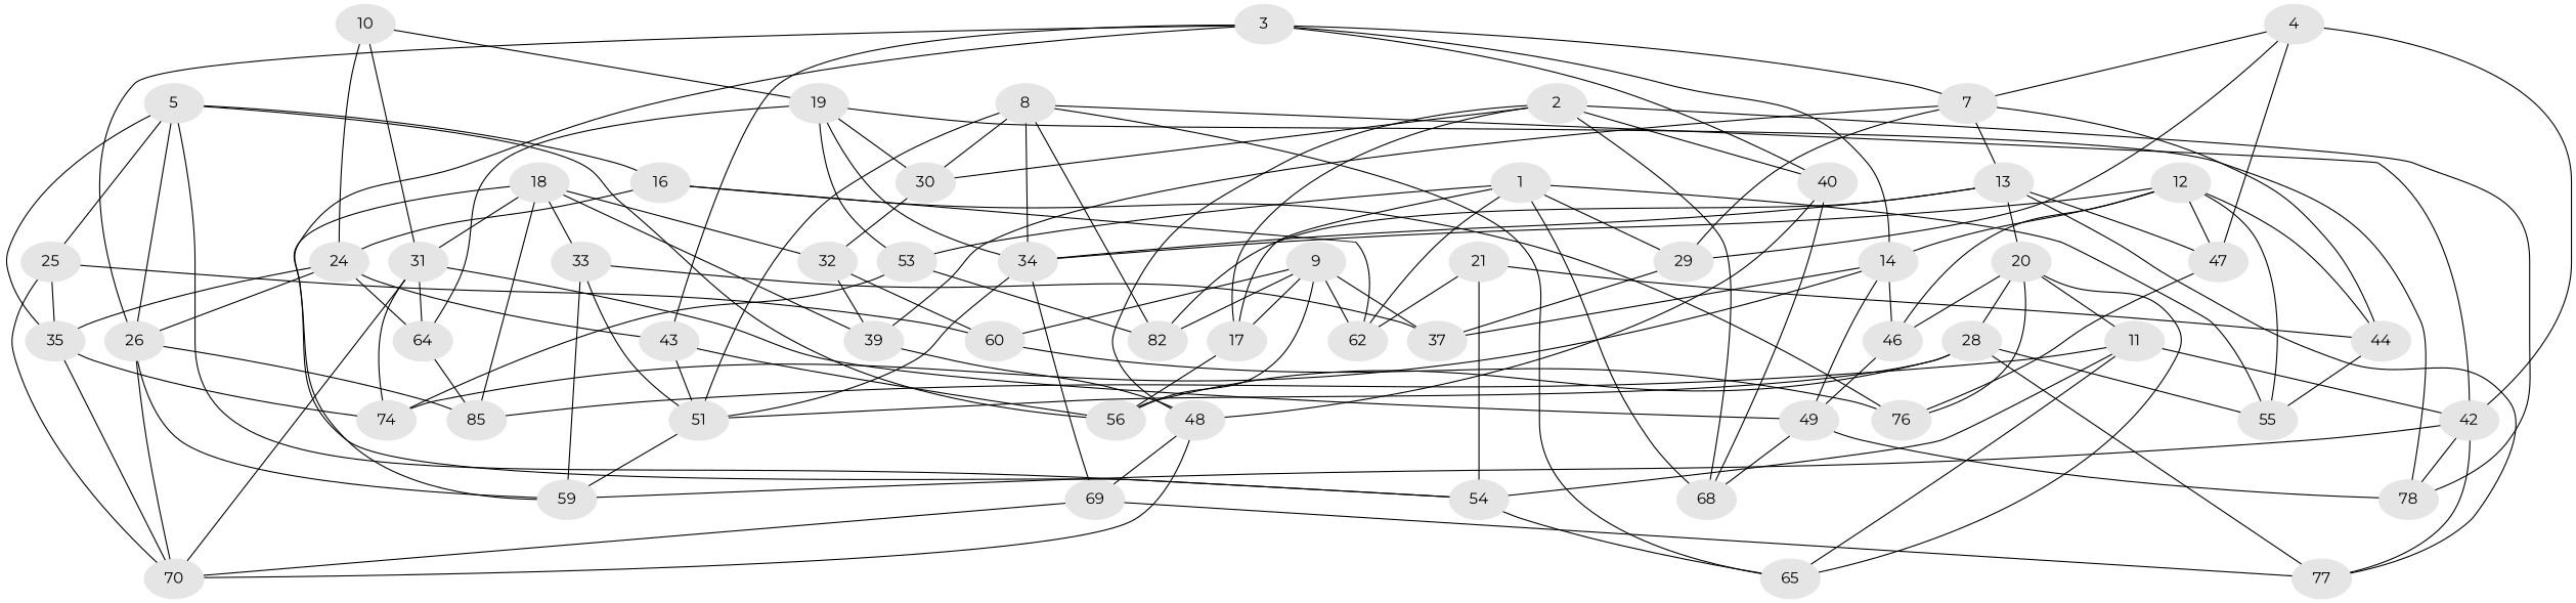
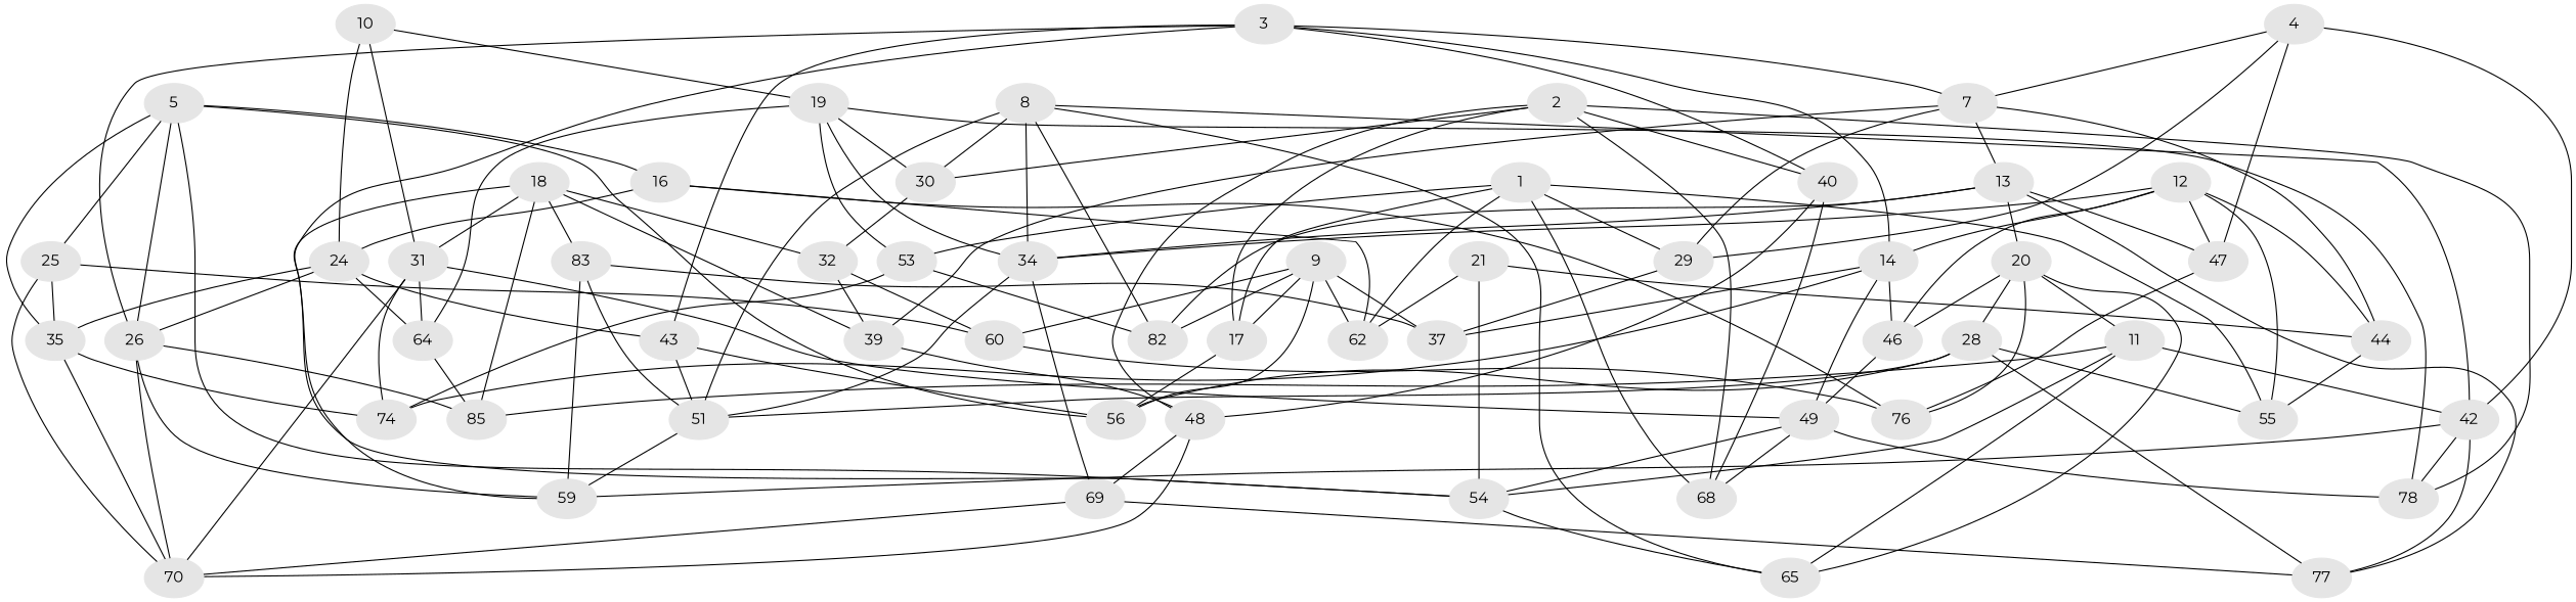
  graph {
    fontname=Montserrat
    node [color=gray90 fontname=Montserrat style=filled]
    edge [fontname=Montserrat]
    1 [super="+80"]
    17
    29
    53
    55
    62
    68
    56 [super="+79"]
    37
    82
    74
    2 [super="+6"]
    30
    40
    48 [super="+63"]
    78
    32
    70 [super="+72"]
    69
    3 [super="+61"]
    7 [super="+41"]
    14 [super="+27"]
    26 [super="+66"]
    43
    54 [super="+58"]
    13 [super="+36"]
    39
    44
    46
    49 [super="+81"]
    85
    59 [super="+73"]
    51 [super="+57"]
    65
    4
    42 [super="+84"]
    47
    77
    76
    5 [super="+15"]
    16
    25
    35
    24 [super="+67"]
    60
    34 [super="+75"]
    20 [super="+22"]
    8 [super="+50"]
    9 [super="+52"]
    19 [super="+38"]
    64
    10
    31 [super="+45"]
    11
    12 [super="+23"]
    28 [super="+83"]
    18 [super="+71"]
-   33
+   33 [label=83]
    21
    1 -- 17
    1 -- 29
    1 -- 53
    1 -- 55
    1 -- 62
    1 -- 68
    17 -- 56
    29 -- 37
    53 -- 82
    53 -- 74
    2 -- 17
    2 -- 68
    2 -- 30
    2 -- 40
    2 -- 48
    2 -- 78
    30 -- 32
    40 -- 68
    40 -- 48
    48 -- 70
    48 -- 69
    32 -- 39
    32 -- 60
    69 -- 70
    69 -- 77
    3 -- 40
    3 -- 7
    3 -- 14
    3 -- 26
    3 -- 43
    3 -- 54
    7 -- 29
    7 -- 13
    7 -- 39
    7 -- 44
    14 -- 37
    14 -- 74
    14 -- 46
    14 -- 49
    26 -- 70
    26 -- 85
    26 -- 59
    43 -- 56
    43 -- 51
    54 -- 65
    13 -- 82
    13 -- 47
    13 -- 77
    13 -- 34
    13 -- 20
    39 -- 48
    44 -- 55
    46 -- 49
    49 -- 68
    49 -- 78
+   49 -- 54
    51 -- 59
    4 -- 29
    4 -- 7
    4 -- 42
    4 -- 47
    42 -- 78
    42 -- 59
    42 -- 77
    47 -- 76
    5 -- 56
    5 -- 26
    5 -- 54
    5 -- 16
    5 -- 25
    5 -- 35
    16 -- 62
    16 -- 76
    16 -- 24
    25 -- 70
    25 -- 35
    25 -- 60
    35 -- 74
    35 -- 70
    24 -- 26
    24 -- 43
    24 -- 35
    24 -- 64
    60 -- 76
    34 -- 69
    34 -- 51
    20 -- 46
    20 -- 65
    20 -- 76
    20 -- 11
    20 -- 28
    8 -- 82
    8 -- 30
    8 -- 51
    8 -- 65
    8 -- 42
    8 -- 34
    9 -- 17
    9 -- 62
    9 -- 56
    9 -- 37
    9 -- 82
    9 -- 60
    19 -- 53
    19 -- 30
    19 -- 78
    19 -- 34
    19 -- 64
    64 -- 85
    10 -- 24
    10 -- 19
    10 -- 31
    31 -- 74
    31 -- 70
    31 -- 49
    31 -- 64
    11 -- 54
    11 -- 85
    11 -- 65
    11 -- 42
    12 -- 55
    12 -- 14
    12 -- 44
    12 -- 46
    12 -- 47
    12 -- 34
    28 -- 55
    28 -- 56 [weight=2]
    28 -- 51
    28 -- 77
    18 -- 32
    18 -- 39
    18 -- 85
    18 -- 59
    18 -- 31
    18 -- 33
    33 -- 37
    33 -- 59
    33 -- 51
    21 -- 62
    21 -- 54
    21 -- 44
  }
